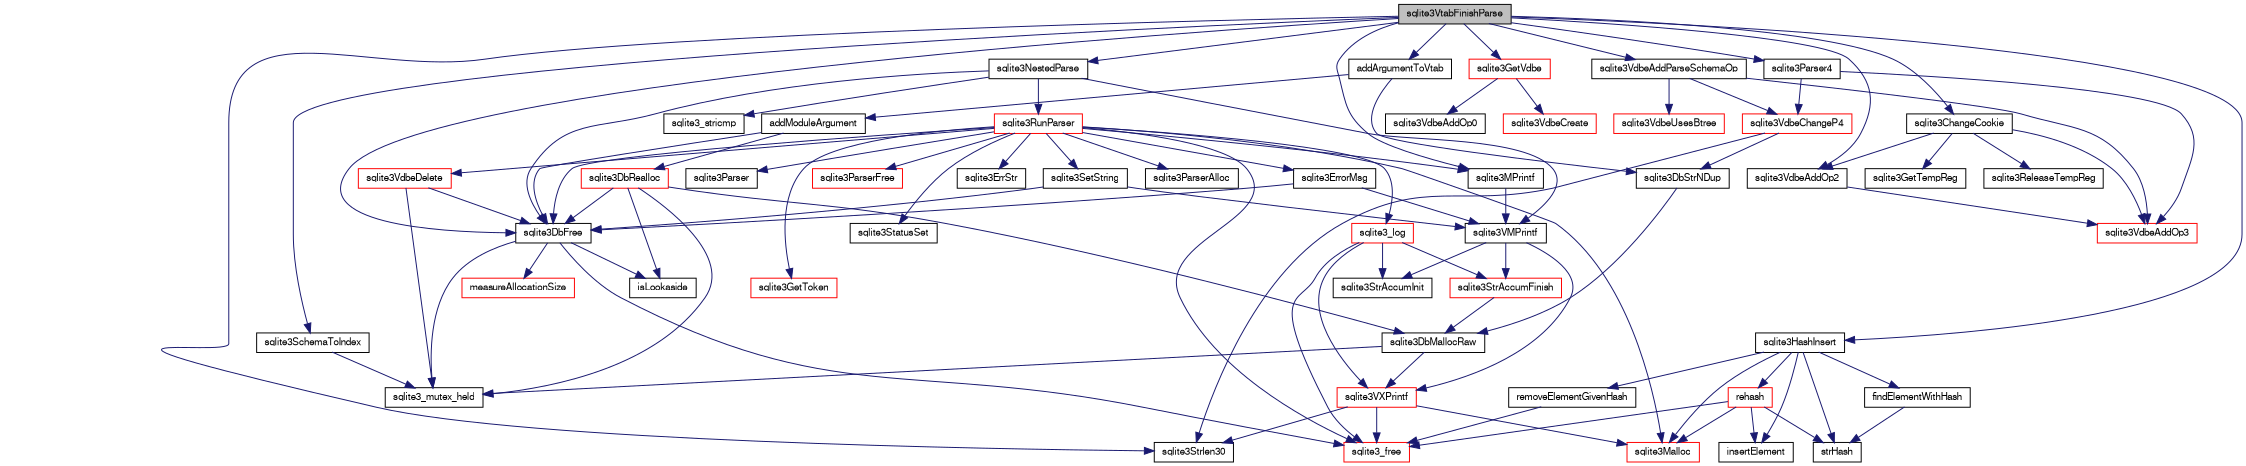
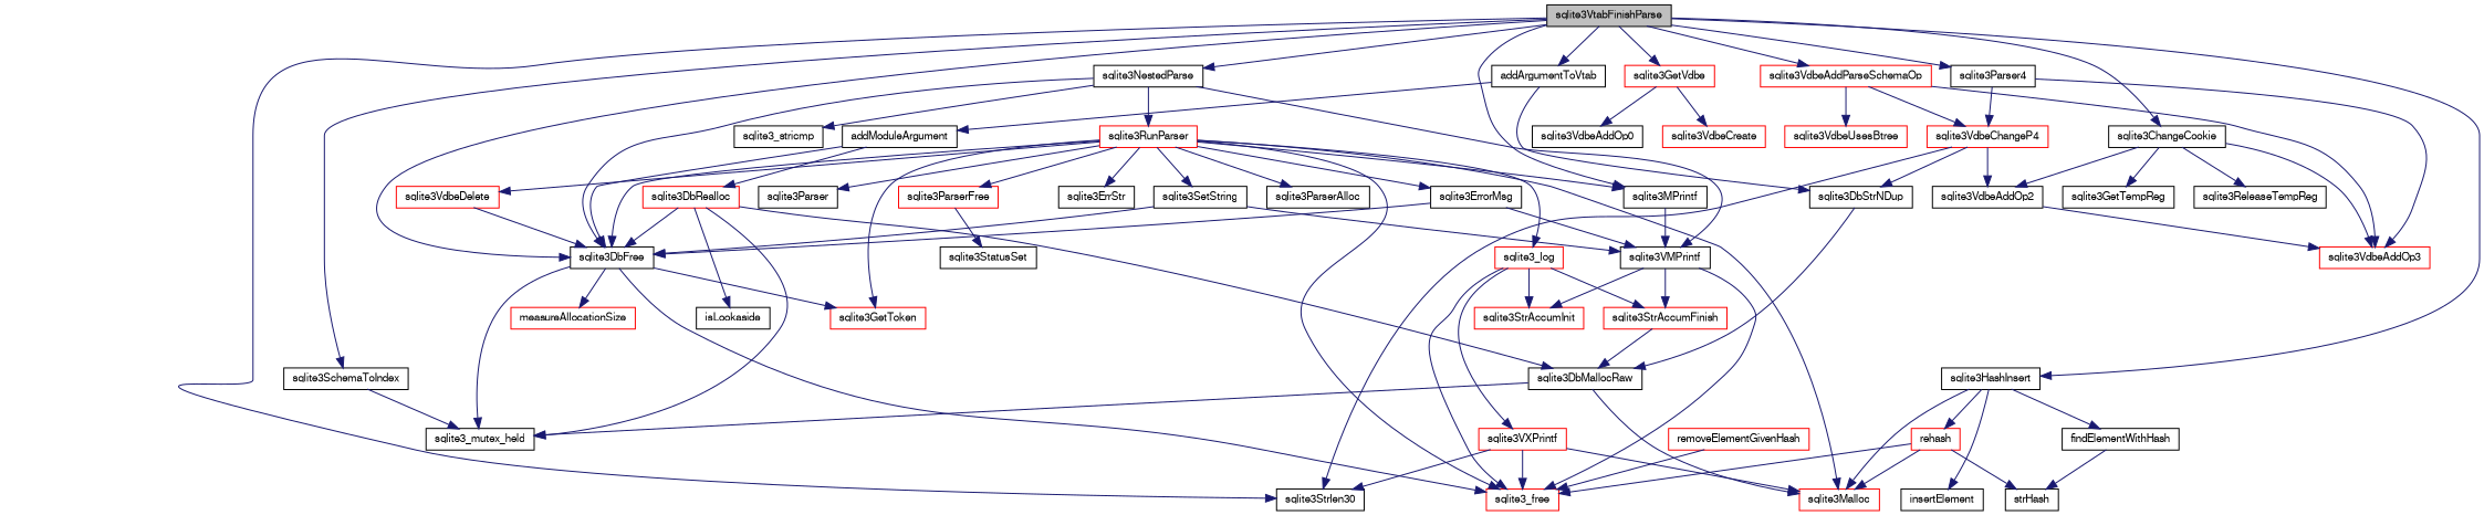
  digraph {
    rankdir=TB
    node [color=black fillcolor=white fontname=FreeSans fontsize=10 shape=record style=filled]
    edge [color=midnightblue fontname=FreeSans fontsize=10 labelfontname=FreeSans labelfontsize=10 style=solid]
    n1 [fillcolor=grey75 fontcolor=black height=0.2 label=sqlite3VtabFinishParse width=0.4]
    n2 [height=0.2 label=addArgumentToVtab width=0.4]
    n3 [height=0.2 label=sqlite3DbFree width=0.4]
    n4 [height=0.2 label=sqlite3MPrintf width=0.4]
    n5 [height=0.2 label=sqlite3Strlen30 width=0.4]
    n6 [height=0.2 label=sqlite3SchemaToIndex width=0.4]
    n7 [height=0.2 label=sqlite3NestedParse width=0.4]
    n8 [color=red height=0.2 label=sqlite3GetVdbe width=0.4]
    n9 [height=0.2 label=sqlite3ChangeCookie width=0.4]
    n10 [height=0.2 label=sqlite3VdbeAddOp2 width=0.4]
-   n11 [height=0.2 label=sqlite3VdbeAddParseSchemaOp width=0.4]
+   n11 [color=red height=0.2 label=sqlite3VdbeAddParseSchemaOp width=0.4]
    n12 [height=0.2 label=sqlite3Parser4 width=0.4]
    n13 [height=0.2 label=sqlite3HashInsert width=0.4]
    n14 [height=0.2 label=addModuleArgument width=0.4]
    n15 [height=0.2 label=sqlite3DbStrNDup width=0.4]
    n16 [height=0.2 label=sqlite3_mutex_held width=0.4]
    n17 [height=0.2 label=isLookaside width=0.4]
    n18 [color=red height=0.2 label=measureAllocationSize width=0.4]
    n19 [color=red height=0.2 label=sqlite3_free width=0.4]
    n20 [height=0.2 label=sqlite3VMPrintf width=0.4]
    n21 [color=red height=0.2 label=sqlite3RunParser width=0.4]
    n22 [height=0.2 label=sqlite3_stricmp width=0.4]
    n23 [color=red height=0.2 label=sqlite3VdbeCreate width=0.4]
    n24 [height=0.2 label=sqlite3VdbeAddOp0 width=0.4]
    n25 [color=red height=0.2 label=sqlite3VdbeAddOp3 width=0.4]
    n26 [height=0.2 label=sqlite3GetTempReg width=0.4]
    n27 [height=0.2 label=sqlite3ReleaseTempReg width=0.4]
    n28 [color=red height=0.2 label=sqlite3VdbeChangeP4 width=0.4]
    n29 [color=red height=0.2 label=sqlite3VdbeUsesBtree width=0.4]
    n30 [color=red height=0.2 label=sqlite3Malloc width=0.4]
    n31 [height=0.2 label=findElementWithHash width=0.4]
    n32 [height=0.2 label=strHash width=0.4]
-   n33 [height=0.2 label=removeElementGivenHash width=0.4]
+   n33 [color=red height=0.2 label=removeElementGivenHash width=0.4]
    n34 [color=red height=0.2 label=rehash width=0.4]
    n35 [height=0.2 label=insertElement width=0.4]
    n36 [color=red height=0.2 label=sqlite3DbRealloc width=0.4]
    n37 [height=0.2 label=sqlite3DbMallocRaw width=0.4]
-   n38 [height=0.2 label=sqlite3StrAccumInit width=0.4]
+   n38 [color=red height=0.2 label=sqlite3StrAccumInit width=0.4]
    n39 [color=red height=0.2 label=sqlite3VXPrintf width=0.4]
    n40 [color=red height=0.2 label=sqlite3StrAccumFinish width=0.4]
    n41 [height=0.2 label=sqlite3ParserAlloc width=0.4]
    n42 [color=red height=0.2 label=sqlite3GetToken width=0.4]
    n43 [height=0.2 label=sqlite3ErrorMsg width=0.4]
    n44 [height=0.2 label=sqlite3Parser width=0.4]
    n45 [height=0.2 label=sqlite3StatusSet width=0.4]
    n46 [color=red height=0.2 label=sqlite3ParserFree width=0.4]
    n47 [height=0.2 label=sqlite3SetString width=0.4]
    n48 [height=0.2 label=sqlite3ErrStr width=0.4]
    n49 [color=red height=0.2 label=sqlite3_log width=0.4]
    n50 [color=red height=0.2 label=sqlite3VdbeDelete width=0.4]
    n1 -> n2
    n1 -> n3
    n1 -> n4
    n1 -> n5
    n1 -> n6
    n1 -> n7
    n1 -> n8
    n1 -> n9
-   n1 -> n10
+   n28 -> n10
    n1 -> n11
    n1 -> n12
    n1 -> n13
    n2 -> n14
    n2 -> n15
    n3 -> n16
-   n3 -> n17
+   n3 -> n42
    n3 -> n18
    n3 -> n19
    n4 -> n20
    n6 -> n16
    n7 -> n3
    n7 -> n20
    n7 -> n21
    n7 -> n22
    n8 -> n23
    n8 -> n24
    n9 -> n10
    n9 -> n25
    n9 -> n26
    n9 -> n27
    n10 -> n25
    n11 -> n25
    n11 -> n28
    n11 -> n29
    n12 -> n25
    n12 -> n28
    n13 -> n30
    n13 -> n31
-   n13 -> n32
-   n13 -> n33
    n13 -> n34
    n13 -> n35
    n14 -> n3
    n14 -> n36
    n15 -> n37
    n20 -> n38
-   n20 -> n39
+   n20 -> n19
    n20 -> n40
    n21 -> n3
    n21 -> n4
    n21 -> n19
    n21 -> n30
    n21 -> n41
    n21 -> n42
    n21 -> n43
    n21 -> n44
-   n21 -> n45
+   n46 -> n45
    n21 -> n46
    n21 -> n47
    n21 -> n48
    n21 -> n49
    n21 -> n50
    n28 -> n5
    n28 -> n15
    n31 -> n32
    n33 -> n19
    n34 -> n19
    n34 -> n30
    n34 -> n32
-   n34 -> n35
    n36 -> n3
    n36 -> n16
    n36 -> n17
    n36 -> n37
    n37 -> n16
-   n37 -> n39
+   n37 -> n30
    n39 -> n5
    n39 -> n19
    n39 -> n30
    n40 -> n37
    n43 -> n3
    n43 -> n20
    n47 -> n3
    n47 -> n20
    n49 -> n19
    n49 -> n38
    n49 -> n39
    n49 -> n40
    n50 -> n3
-   n50 -> n16
  }
